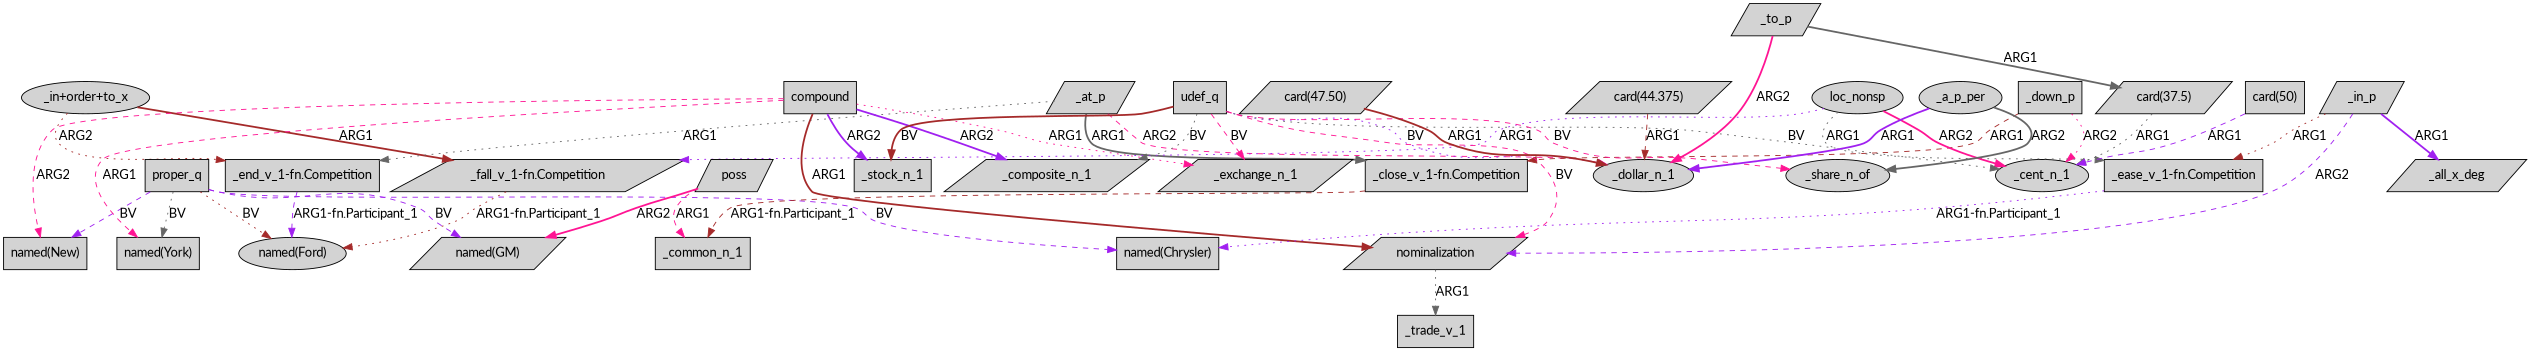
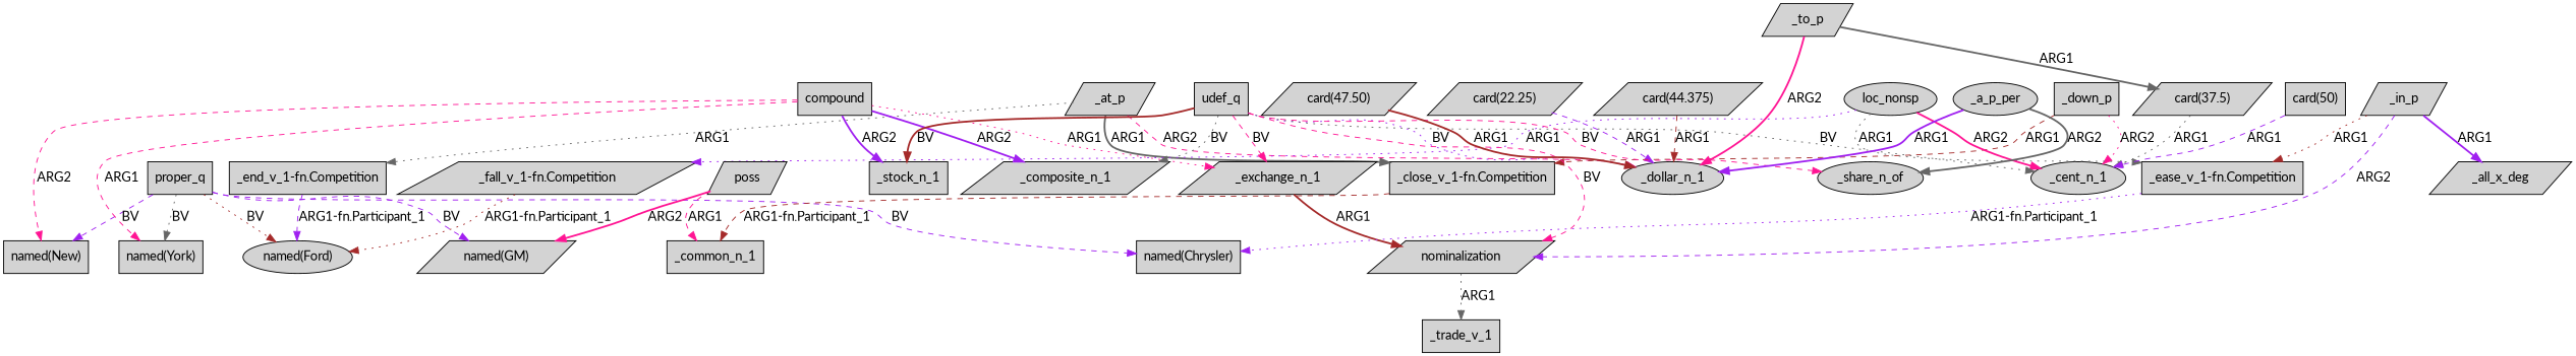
  digraph {
    fontname=Lato
    node [fontname=Lato shape=parallelogram style=filled]
    edge [color=purple fontname=Lato style=dashed]
-   "_in+order+to_x" [shape=ellipse]
    "_fall_v_1-fn.Competition"
    "_end_v_1-fn.Competition" [shape=box]
    "named(Ford)" [shape=ellipse]
    _common_n_1 [shape=box]
    proper_q [shape=box]
    "named(New)" [shape=box]
    "named(GM)"
    "named(York)" [shape=box]
    "named(Chrysler)" [shape=box]
    _at_p
    "_close_v_1-fn.Competition" [shape=box]
    _dollar_n_1 [shape=ellipse]
+   "card(22.25)"
    compound [shape=box]
    nominalization
    _exchange_n_1
    _stock_n_1 [shape=box]
    _composite_n_1
    _trade_v_1 [shape=box]
    _in_p
    _all_x_deg
    "_ease_v_1-fn.Competition" [shape=box]
    _down_p [shape=box]
    _cent_n_1 [shape=ellipse]
    loc_nonsp [shape=ellipse]
    udef_q [shape=box]
    _share_n_of [shape=ellipse]
    _to_p
    "card(37.5)"
    "card(47.50)"
    poss
    _a_p_per [shape=ellipse]
    "card(44.375)"
    "card(50)" [shape=box]
-   "_in+order+to_x" -> "_fall_v_1-fn.Competition" [color=brown label=ARG1 style=bold]
-   "_in+order+to_x" -> "_end_v_1-fn.Competition" [color=brown label=ARG2 style=dotted]
    "_fall_v_1-fn.Competition" -> "named(Ford)" [color=brown label="ARG1-fn.Participant_1" style=dotted]
    "_end_v_1-fn.Competition" -> "named(Ford)" [label="ARG1-fn.Participant_1"]
    proper_q -> "named(Ford)" [color=brown label=BV style=dotted]
    proper_q -> "named(New)" [label=BV]
    proper_q -> "named(GM)" [label=BV]
    proper_q -> "named(York)" [color=gray40 label=BV style=dotted]
    proper_q -> "named(Chrysler)" [label=BV]
    _at_p -> "_end_v_1-fn.Competition" [color=gray40 label=ARG1 style=dotted]
    _at_p -> "_close_v_1-fn.Competition" [color=gray40 label=ARG1 style=bold]
    _at_p -> _dollar_n_1 [color=deeppink label=ARG2]
    "_close_v_1-fn.Competition" -> _common_n_1 [color=brown label="ARG1-fn.Participant_1"]
+   "card(22.25)" -> _dollar_n_1 [label=ARG1]
    compound -> "named(New)" [color=deeppink label=ARG2]
    compound -> "named(York)" [color=deeppink label=ARG1]
-   compound -> nominalization [color=brown label=ARG1 style=bold]
+   _exchange_n_1 -> nominalization [color=brown label=ARG1 style=bold]
    compound -> _exchange_n_1 [color=deeppink label=ARG1 style=dotted]
    compound -> _stock_n_1 [label=ARG2 style=bold]
    compound -> _composite_n_1 [label=ARG2 style=bold]
    nominalization -> _trade_v_1 [color=gray40 label=ARG1 style=dotted]
    _in_p -> nominalization [label=ARG2]
    _in_p -> _all_x_deg [label=ARG1 style=bold]
    _in_p -> "_ease_v_1-fn.Competition" [color=brown label=ARG1 style=dotted]
    "_ease_v_1-fn.Competition" -> "named(Chrysler)" [label="ARG1-fn.Participant_1" style=dotted]
    _down_p -> "_close_v_1-fn.Competition" [color=brown label=ARG1]
    _down_p -> _cent_n_1 [color=deeppink label=ARG2 style=dotted]
    loc_nonsp -> "_fall_v_1-fn.Competition" [label=ARG1 style=dotted]
    loc_nonsp -> "_ease_v_1-fn.Competition" [color=gray40 label=ARG1 style=dotted]
    loc_nonsp -> _cent_n_1 [color=deeppink label=ARG2 style=bold]
    udef_q -> _dollar_n_1 [label=BV style=dotted]
    udef_q -> nominalization [color=deeppink label=BV]
    udef_q -> _exchange_n_1 [color=deeppink label=BV]
    udef_q -> _stock_n_1 [color=brown label=BV style=bold]
    udef_q -> _composite_n_1 [color=gray40 label=BV style=dotted]
    udef_q -> _cent_n_1 [color=gray40 label=BV style=dotted]
    udef_q -> _share_n_of [color=deeppink label=BV]
    _to_p -> _dollar_n_1 [color=deeppink label=ARG2 style=bold]
    _to_p -> "card(37.5)" [color=gray40 label=ARG1 style=bold]
    "card(37.5)" -> _cent_n_1 [color=gray40 label=ARG1 style=dotted]
    "card(47.50)" -> _dollar_n_1 [color=brown label=ARG1 style=bold]
    poss -> _common_n_1 [color=deeppink label=ARG1]
    poss -> "named(GM)" [color=deeppink label=ARG2 style=bold]
    _a_p_per -> _dollar_n_1 [label=ARG1 style=bold]
    _a_p_per -> _share_n_of [color=gray40 label=ARG2 style=bold]
    "card(44.375)" -> _dollar_n_1 [color=brown label=ARG1]
    "card(50)" -> _cent_n_1 [label=ARG1]
  }
